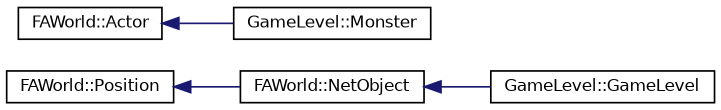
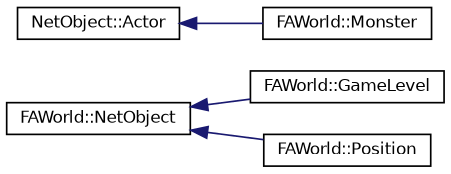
  digraph {
    rankdir=LR
    node [color=black fillcolor=white fontname=Helvetica fontsize=10 shape=record style=filled]
    edge [color=midnightblue dir=back fontname=Helvetica fontsize=10 labelfontname=Helvetica labelfontsize=10 style=solid]
    n1 [height=0.2 label="FAWorld::NetObject" width=0.4]
-   n2 [height=0.2 label="GameLevel::GameLevel" width=0.4]
+   n2 [height=0.2 label="FAWorld::GameLevel" width=0.4]
    n3 [height=0.2 label="FAWorld::Position" width=0.4]
-   n4 [height=0.2 label="FAWorld::Actor" width=0.4]
-   n5 [height=0.2 label="GameLevel::Monster" width=0.4]
+   n4 [height=0.2 label="NetObject::Actor" width=0.4]
+   n5 [height=0.2 label="FAWorld::Monster" width=0.4]
    n1 -> n2
-   n3 -> n1
+   n1 -> n3
    n4 -> n5
  }
